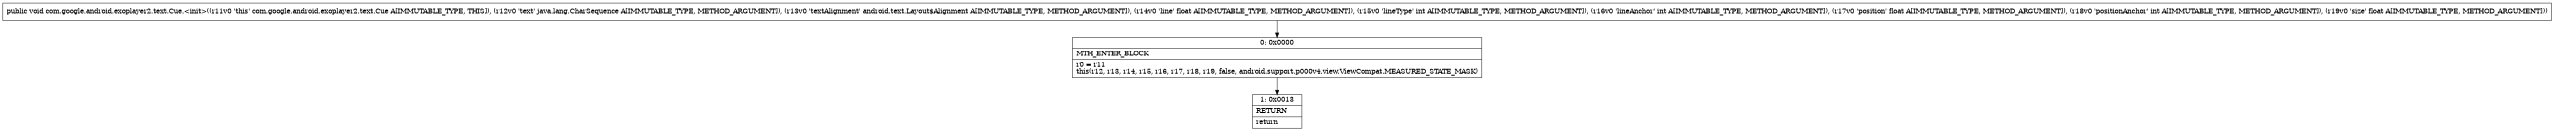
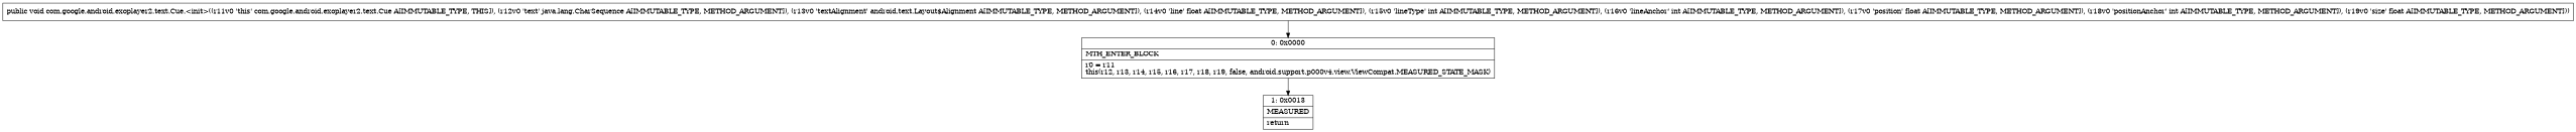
  digraph {
    node [shape=record]
    n1 [label="{0\:\ 0x0000|MTH_ENTER_BLOCK\l|r0 = r11\lthis(r12, r13, r14, r15, r16, r17, r18, r19, false, android.support.p000v4.view.ViewCompat.MEASURED_STATE_MASK)\l}"]
-   n2 [label="{1\:\ 0x0013|RETURN\l|return\l}"]
+   n2 [label="{1\:\ 0x0013|MEASURED\l|return\l}"]
    n3 [label="{public void com.google.android.exoplayer2.text.Cue.\<init\>((r11v0 'this' com.google.android.exoplayer2.text.Cue A[IMMUTABLE_TYPE, THIS]), (r12v0 'text' java.lang.CharSequence A[IMMUTABLE_TYPE, METHOD_ARGUMENT]), (r13v0 'textAlignment' android.text.Layout$Alignment A[IMMUTABLE_TYPE, METHOD_ARGUMENT]), (r14v0 'line' float A[IMMUTABLE_TYPE, METHOD_ARGUMENT]), (r15v0 'lineType' int A[IMMUTABLE_TYPE, METHOD_ARGUMENT]), (r16v0 'lineAnchor' int A[IMMUTABLE_TYPE, METHOD_ARGUMENT]), (r17v0 'position' float A[IMMUTABLE_TYPE, METHOD_ARGUMENT]), (r18v0 'positionAnchor' int A[IMMUTABLE_TYPE, METHOD_ARGUMENT]), (r19v0 'size' float A[IMMUTABLE_TYPE, METHOD_ARGUMENT])) }"]
    n1 -> n2
    n3 -> n1
  }
